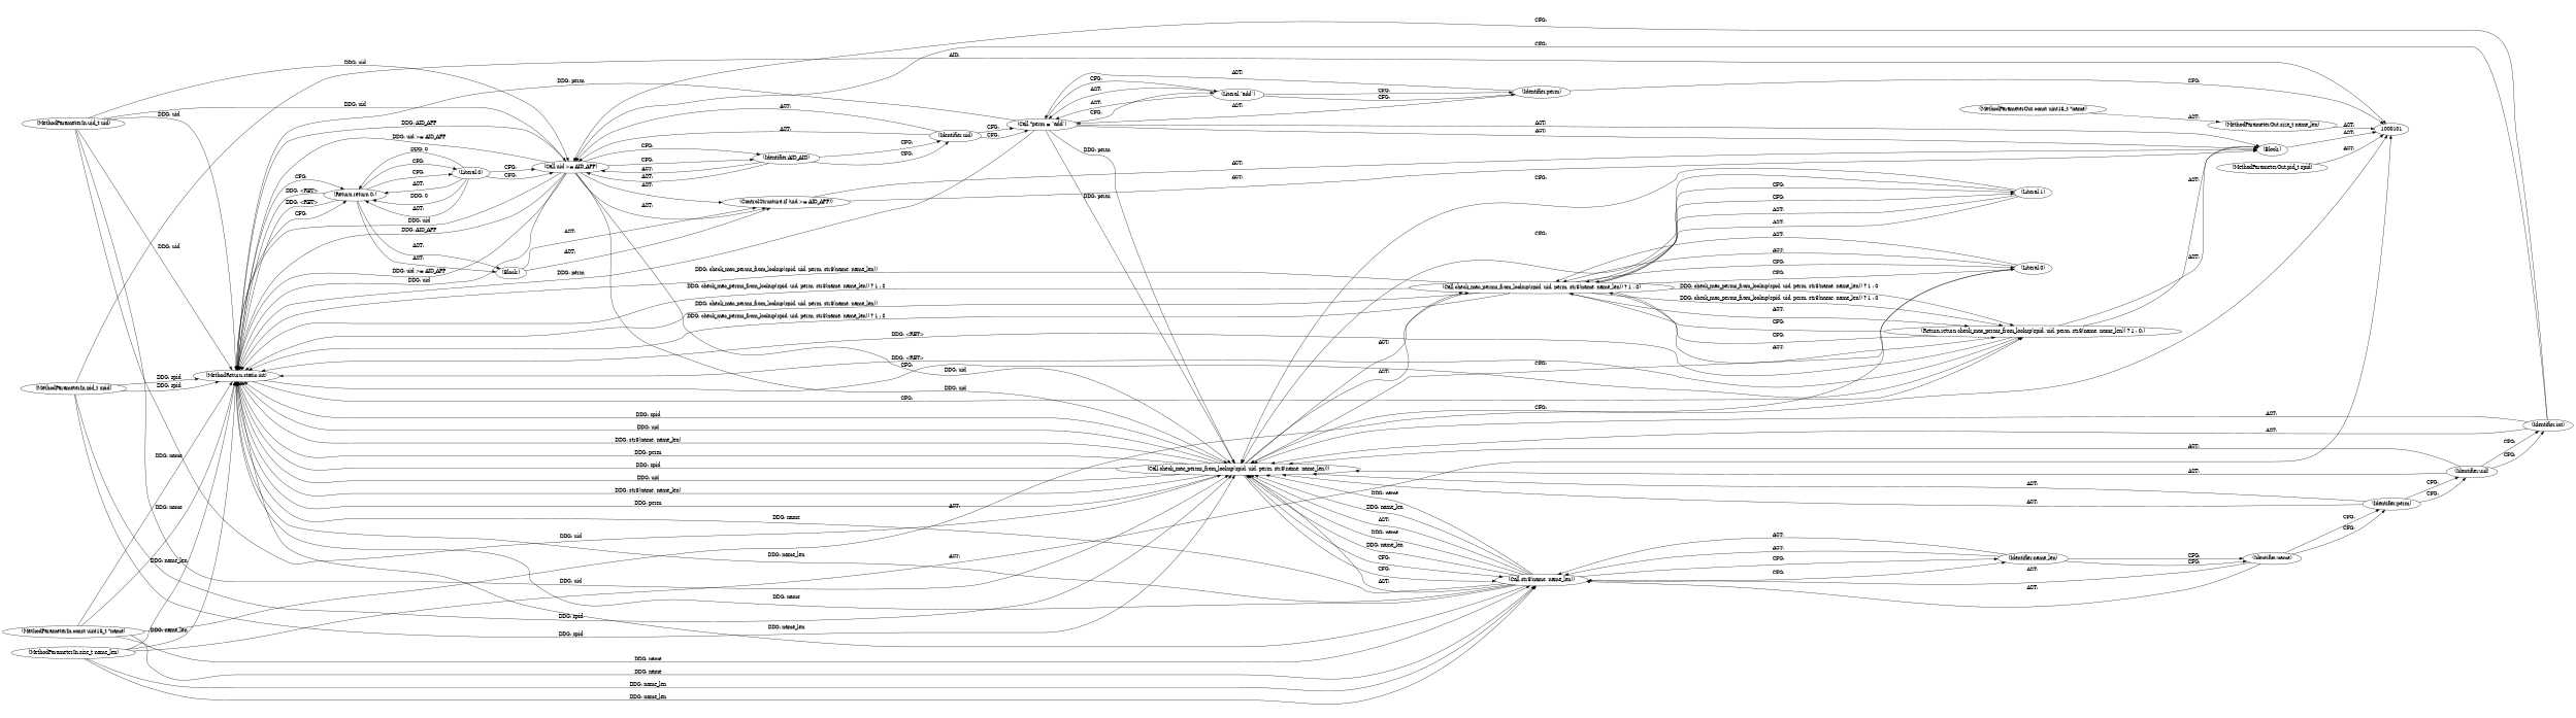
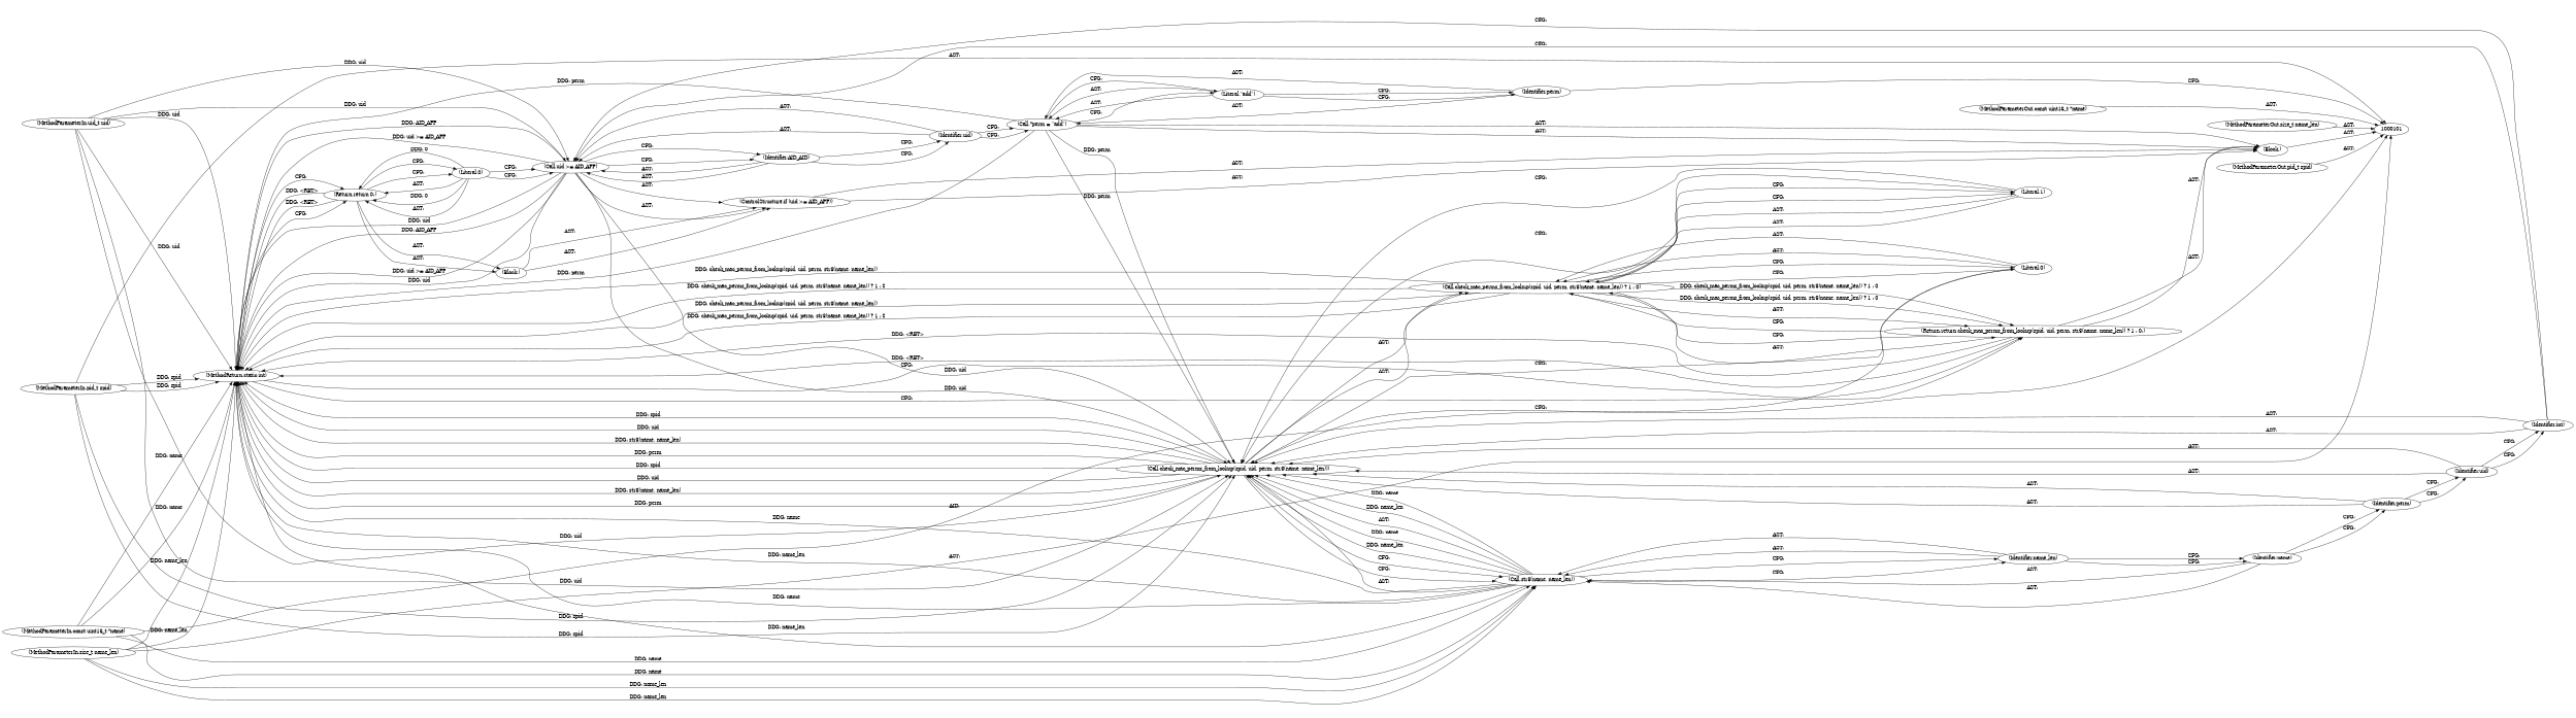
  digraph {
    rankdir=LR
    n1 [label="(MethodReturn,static int)"]
    n2 [label="(Return,return 0;)"]
    n3 [label="(Return,return check_mac_perms_from_lookup(spid, uid, perm, str8(name, name_len)) ? 1 : 0;)"]
    n4 [label="(Block,)"]
    n5 [label="(Literal,0)"]
    n6 [label="(Block,)"]
    n7 [label="(Call,check_mac_perms_from_lookup(spid, uid, perm, str8(name, name_len)) ? 1 : 0)"]
    n8 [label="(MethodParameterIn,const uint16_t *name)"]
    1000101
    n10 [label="(Call,str8(name, name_len))"]
    n11 [label="(Call,check_mac_perms_from_lookup(spid, uid, perm, str8(name, name_len)))"]
    n12 [label="(Identifier,name_len)"]
    n13 [label="(MethodParameterOut,const uint16_t *name)"]
    n14 [label="(MethodParameterIn,size_t name_len)"]
    n15 [label="(MethodParameterOut,size_t name_len)"]
    n16 [label="(MethodParameterIn,pid_t spid)"]
    n17 [label="(MethodParameterOut,pid_t spid)"]
    n18 [label="(MethodParameterIn,uid_t uid)"]
    n19 [label="(Call,uid >= AID_APP)"]
    n20 [label="(Identifier,AID_AID)"]
    n21 [label="(ControlStructure,if (uid >= AID_APP))"]
    n22 [label="(Call,*perm = \"add\")"]
    n23 [label="(Literal,\"add\")"]
    n24 [label="(Identifier,perm)"]
    n25 [label="(Identifier,uid)"]
    n26 [label="(Literal,1)"]
    n27 [label="(Literal,0)"]
    n28 [label="(Identifier,int)"]
    n29 [label="(Identifier,uid)"]
    n30 [label="(Identifier,perm)"]
    n31 [label="(Identifier,name)"]
    n1 -> n2 [label="CFG: "]
    n1 -> n2 [label="CFG: "]
    n1 -> n3 [label="CFG: "]
    n1 -> n3 [label="CFG: "]
    n2 -> n1 [label="DDG: <RET>"]
    n2 -> n1 [label="DDG: <RET>"]
    n2 -> n4 [label="AST: "]
    n2 -> n4 [label="AST: "]
    n2 -> n5 [label="CFG: "]
    n2 -> n5 [label="CFG: "]
    n3 -> n1 [label="DDG: <RET>"]
    n3 -> n1 [label="DDG: <RET>"]
    n3 -> n6 [label="AST: "]
    n3 -> n6 [label="AST: "]
    n3 -> n7 [label="CFG: "]
    n3 -> n7 [label="CFG: "]
    n4 -> n21 [label="AST: "]
    n4 -> n21 [label="AST: "]
    n5 -> n2 [label="AST: "]
    n5 -> n2 [label="DDG: 0"]
    n5 -> n2 [label="AST: "]
    n5 -> n2 [label="DDG: 0"]
    n5 -> n19 [label="CFG: "]
    n5 -> n19 [label="CFG: "]
    n6 -> 1000101 [label="AST: "]
    n7 -> n1 [label="DDG: check_mac_perms_from_lookup(spid, uid, perm, str8(name, name_len)) ? 1 : 0"]
    n7 -> n1 [label="DDG: check_mac_perms_from_lookup(spid, uid, perm, str8(name, name_len))"]
    n7 -> n1 [label="DDG: check_mac_perms_from_lookup(spid, uid, perm, str8(name, name_len)) ? 1 : 0"]
    n7 -> n1 [label="DDG: check_mac_perms_from_lookup(spid, uid, perm, str8(name, name_len))"]
    n7 -> n3 [label="AST: "]
    n7 -> n3 [label="DDG: check_mac_perms_from_lookup(spid, uid, perm, str8(name, name_len)) ? 1 : 0"]
    n7 -> n3 [label="AST: "]
    n7 -> n3 [label="DDG: check_mac_perms_from_lookup(spid, uid, perm, str8(name, name_len)) ? 1 : 0"]
    n7 -> n26 [label="CFG: "]
    n7 -> n26 [label="CFG: "]
    n7 -> n27 [label="CFG: "]
    n7 -> n27 [label="CFG: "]
    n8 -> n1 [label="DDG: name"]
    n8 -> n1 [label="DDG: name"]
-   n8 -> 1000101 [label="AST: "]
+   n8 -> 1000101 [label="AID: "]
    n8 -> n10 [label="DDG: name"]
    n8 -> n10 [label="DDG: name"]
    n10 -> n1 [label="DDG: name_len"]
    n10 -> n1 [label="DDG: name"]
    n10 -> n1 [label="DDG: name_len"]
    n10 -> n1 [label="DDG: name"]
    n10 -> n11 [label="AST: "]
    n10 -> n11 [label="DDG: name"]
    n10 -> n11 [label="DDG: name_len"]
    n10 -> n11 [label="AST: "]
    n10 -> n11 [label="DDG: name"]
    n10 -> n11 [label="DDG: name_len"]
    n10 -> n12 [label="CFG: "]
    n10 -> n12 [label="CFG: "]
    n11 -> n1 [label="DDG: perm"]
    n11 -> n1 [label="DDG: spid"]
    n11 -> n1 [label="DDG: uid"]
    n11 -> n1 [label="DDG: str8(name, name_len)"]
    n11 -> n1 [label="DDG: perm"]
    n11 -> n1 [label="DDG: spid"]
    n11 -> n1 [label="DDG: uid"]
    n11 -> n1 [label="DDG: str8(name, name_len)"]
    n11 -> n7 [label="AST: "]
    n11 -> n7 [label="AST: "]
    n11 -> n10 [label="CFG: "]
    n11 -> n10 [label="CFG: "]
    n12 -> n10 [label="AST: "]
    n12 -> n10 [label="AST: "]
    n12 -> n31 [label="CFG: "]
    n12 -> n31 [label="CFG: "]
-   n13 -> n15 [label="AST: "]
+   n13 -> 1000101 [label="AST: "]
    n14 -> n1 [label="DDG: name_len"]
    n14 -> n1 [label="DDG: name_len"]
    n14 -> 1000101 [label="AST: "]
    n14 -> n10 [label="DDG: name_len"]
    n14 -> n10 [label="DDG: name_len"]
    n15 -> 1000101 [label="AST: "]
    n16 -> n1 [label="DDG: spid"]
    n16 -> n1 [label="DDG: spid"]
-   n16 -> 1000101 [label="AID: "]
+   n16 -> 1000101 [label="AST: "]
    n16 -> n11 [label="DDG: spid"]
    n16 -> n11 [label="DDG: spid"]
    n17 -> 1000101 [label="AST: "]
    n18 -> n1 [label="DDG: uid"]
    n18 -> n1 [label="DDG: uid"]
    n18 -> n11 [label="DDG: uid"]
    n18 -> n11 [label="DDG: uid"]
    n18 -> n19 [label="DDG: uid"]
    n18 -> n19 [label="DDG: uid"]
    n19 -> n1 [label="DDG: AID_APP"]
    n19 -> n1 [label="DDG: uid >= AID_APP"]
    n19 -> n1 [label="DDG: uid"]
    n19 -> n1 [label="DDG: AID_APP"]
    n19 -> n1 [label="DDG: uid >= AID_APP"]
    n19 -> n1 [label="DDG: uid"]
    n19 -> n11 [label="DDG: uid"]
    n19 -> n11 [label="DDG: uid"]
    n19 -> n20 [label="CFG: "]
    n19 -> n20 [label="CFG: "]
    n19 -> n21 [label="AST: "]
    n19 -> n21 [label="AST: "]
    n20 -> n19 [label="AST: "]
    n20 -> n19 [label="AST: "]
    n20 -> n25 [label="CFG: "]
    n20 -> n25 [label="CFG: "]
    n21 -> n6 [label="AST: "]
    n21 -> n6 [label="AST: "]
    n22 -> n1 [label="DDG: perm"]
    n22 -> n1 [label="DDG: perm"]
    n22 -> n6 [label="AST: "]
    n22 -> n6 [label="AST: "]
    n22 -> n11 [label="DDG: perm"]
    n22 -> n11 [label="DDG: perm"]
    n22 -> n23 [label="CFG: "]
    n22 -> n23 [label="CFG: "]
    n23 -> n22 [label="AST: "]
    n23 -> n22 [label="AST: "]
    n23 -> n24 [label="CFG: "]
    n23 -> n24 [label="CFG: "]
    n24 -> 1000101 [label="CFG: "]
    n24 -> n22 [label="AST: "]
    n24 -> n22 [label="AST: "]
    n25 -> n19 [label="AST: "]
    n25 -> n19 [label="AST: "]
    n25 -> n22 [label="CFG: "]
    n25 -> n22 [label="CFG: "]
    n26 -> n7 [label="AST: "]
    n26 -> n7 [label="AST: "]
    n26 -> n11 [label="CFG: "]
    n26 -> n11 [label="CFG: "]
    n27 -> n7 [label="AST: "]
    n27 -> n7 [label="AST: "]
    n27 -> n11 [label="CFG: "]
    n27 -> n11 [label="CFG: "]
    n28 -> n11 [label="AST: "]
    n28 -> n11 [label="AST: "]
    n28 -> n19 [label="CFG: "]
    n28 -> n19 [label="CFG: "]
    n29 -> n11 [label="AST: "]
    n29 -> n11 [label="AST: "]
    n29 -> n28 [label="CFG: "]
    n29 -> n28 [label="CFG: "]
    n30 -> n11 [label="AST: "]
    n30 -> n11 [label="AST: "]
    n30 -> n29 [label="CFG: "]
    n30 -> n29 [label="CFG: "]
    n31 -> n10 [label="AST: "]
    n31 -> n10 [label="AST: "]
    n31 -> n30 [label="CFG: "]
    n31 -> n30 [label="CFG: "]
  }
